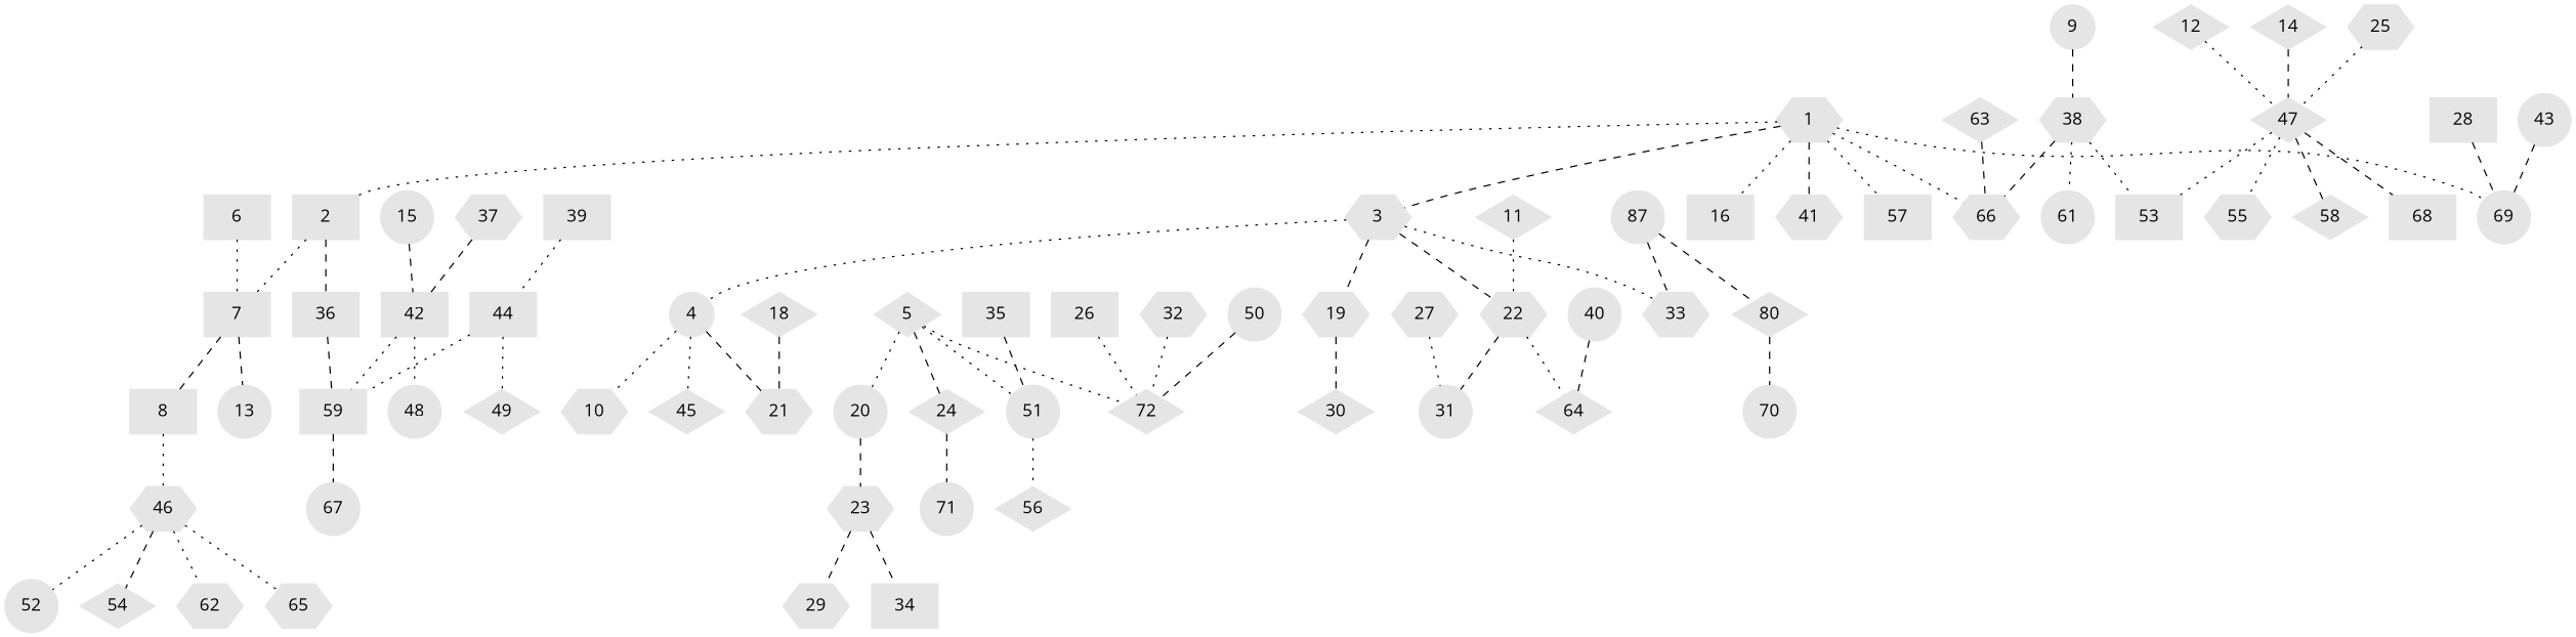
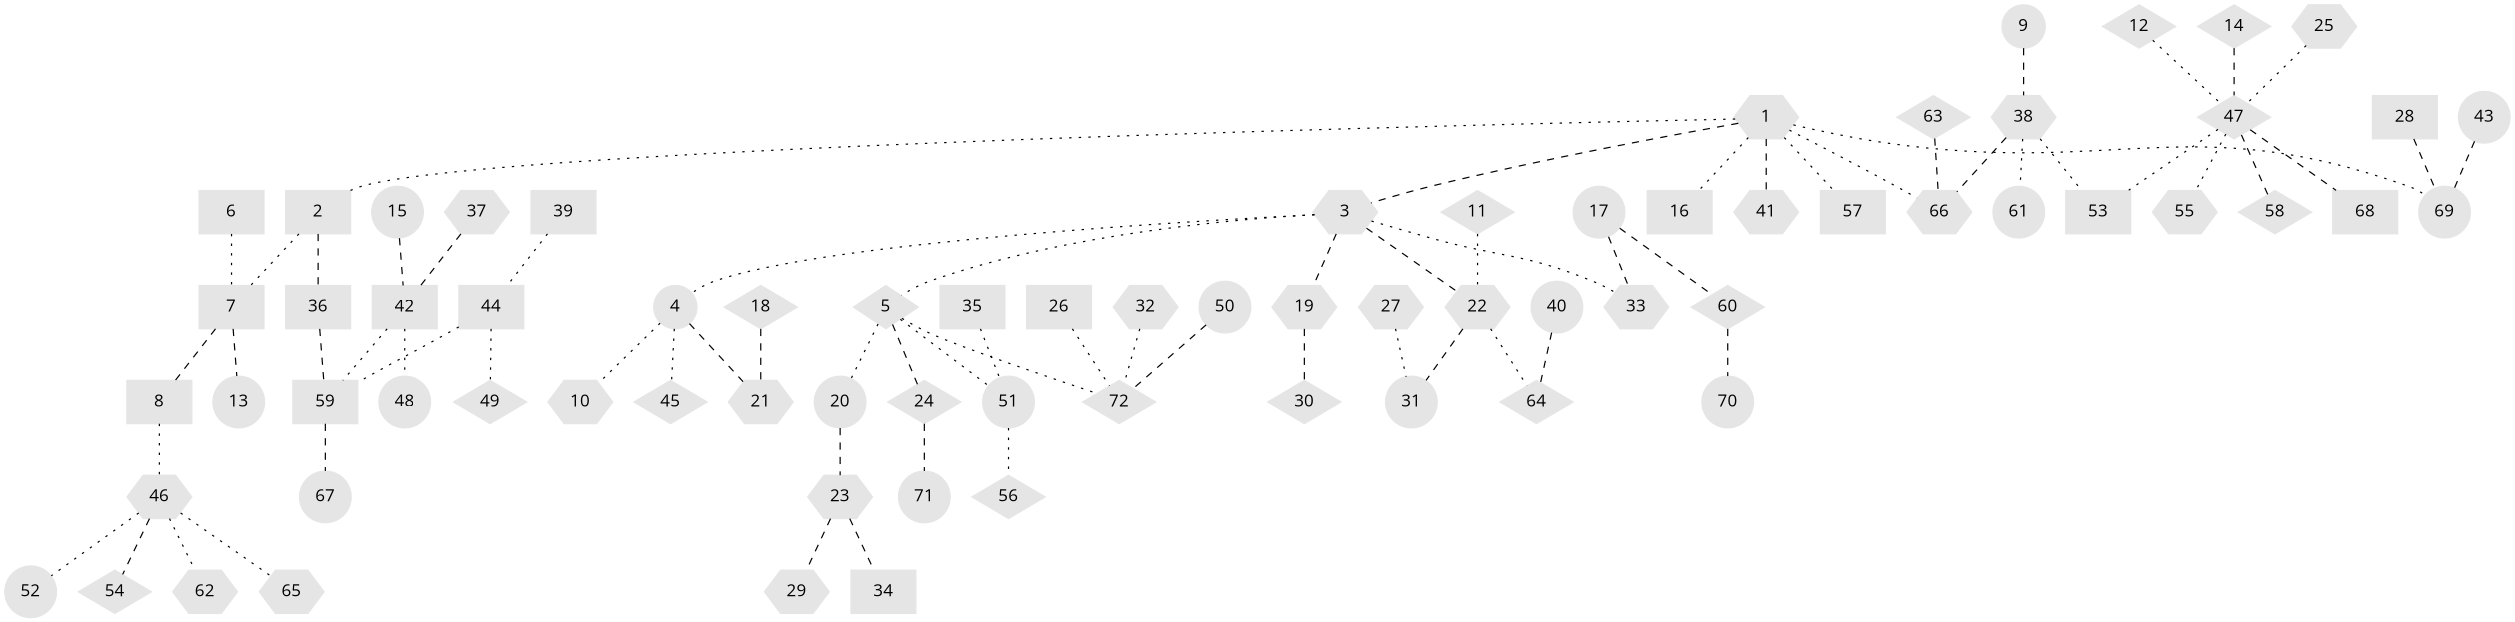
  graph {
    fontname="Open Sans"
    node [color=gray90 fontname="Open Sans" shape=hexagon style=filled]
    edge [fontname="Open Sans" style=dotted weight=1.0]
    2 [shape=box]
    1
    3
    16 [shape=box]
    41
    57 [shape=box]
    66
    69 [shape=circle]
    7 [shape=box]
    36 [shape=box]
    4 [shape=circle]
    5 [shape=diamond]
    19
    22
    33
    8 [shape=box]
    13 [shape=circle]
    59 [shape=box]
    10
    21
    45 [shape=diamond]
    20 [shape=circle]
    24 [shape=diamond]
    51 [shape=circle]
    72 [shape=diamond]
    30 [shape=diamond]
    31 [shape=circle]
    64 [shape=diamond]
    23
    29
    34 [shape=box]
    71 [shape=circle]
    56 [shape=diamond]
    6 [shape=box]
    46
    52 [shape=circle]
    54 [shape=diamond]
    62
    65
    9 [shape=circle]
    38
    53 [shape=box]
    61 [shape=circle]
    11 [shape=diamond]
    12 [shape=diamond]
    47 [shape=diamond]
    55
    58 [shape=diamond]
    68 [shape=box]
    14 [shape=diamond]
    15 [shape=circle]
    42 [shape=box]
    48 [shape=circle]
-   17 [shape=circle label=87]
-   60 [shape=diamond label=80]
+   17 [shape=circle]
+   60 [shape=diamond]
    70 [shape=circle]
    18 [shape=diamond]
    25
    26 [shape=box]
    27
    28 [shape=box]
    32
    35 [shape=box]
    67 [shape=circle]
    37
    39 [shape=box]
    44 [shape=box]
    49 [shape=diamond]
    40 [shape=circle]
    43 [shape=circle]
    50 [shape=circle]
    63 [shape=diamond]
    2 -- 7
    2 -- 36 [style=dashed]
    1 -- 2
    1 -- 3 [style=dashed]
    1 -- 16
    1 -- 41 [style=dashed]
    1 -- 57
    1 -- 66
    1 -- 69
    3 -- 4
+   3 -- 5
    3 -- 19 [style=dashed]
    3 -- 22 [style=dashed]
    3 -- 33
    7 -- 8 [style=dashed]
    7 -- 13 [style=dashed]
    36 -- 59 [style=dashed]
    4 -- 10
    4 -- 21 [style=dashed]
    4 -- 45
    5 -- 20
    5 -- 24 [style=dashed]
    5 -- 51
    5 -- 72
    19 -- 30 [style=dashed]
    22 -- 31 [style=dashed]
    22 -- 64
    8 -- 46
    59 -- 67 [style=dashed]
    20 -- 23 [style=dashed]
    24 -- 71 [style=dashed]
    51 -- 56
    23 -- 29 [style=dashed]
    23 -- 34 [style=dashed]
    6 -- 7
    46 -- 52
    46 -- 54 [style=dashed]
    46 -- 62
    46 -- 65
    9 -- 38 [style=dashed]
    38 -- 66 [style=dashed]
    38 -- 53
    38 -- 61
    11 -- 22
    12 -- 47
    47 -- 53
    47 -- 55
    47 -- 58 [style=dashed]
    47 -- 68 [style=dashed]
    14 -- 47 [style=dashed]
    15 -- 42 [style=dashed]
    42 -- 59
    42 -- 48
    17 -- 33 [style=dashed]
    17 -- 60 [style=dashed]
    60 -- 70 [style=dashed]
    18 -- 21 [style=dashed]
    25 -- 47
    26 -- 72
    27 -- 31
    28 -- 69 [style=dashed]
    32 -- 72
-   35 -- 51 [style=dashed]
+   35 -- 51
    37 -- 42 [style=dashed]
    39 -- 44
    44 -- 59
    44 -- 49
    40 -- 64 [style=dashed]
    43 -- 69 [style=dashed]
    50 -- 72 [style=dashed]
    63 -- 66 [style=dashed]
  }
